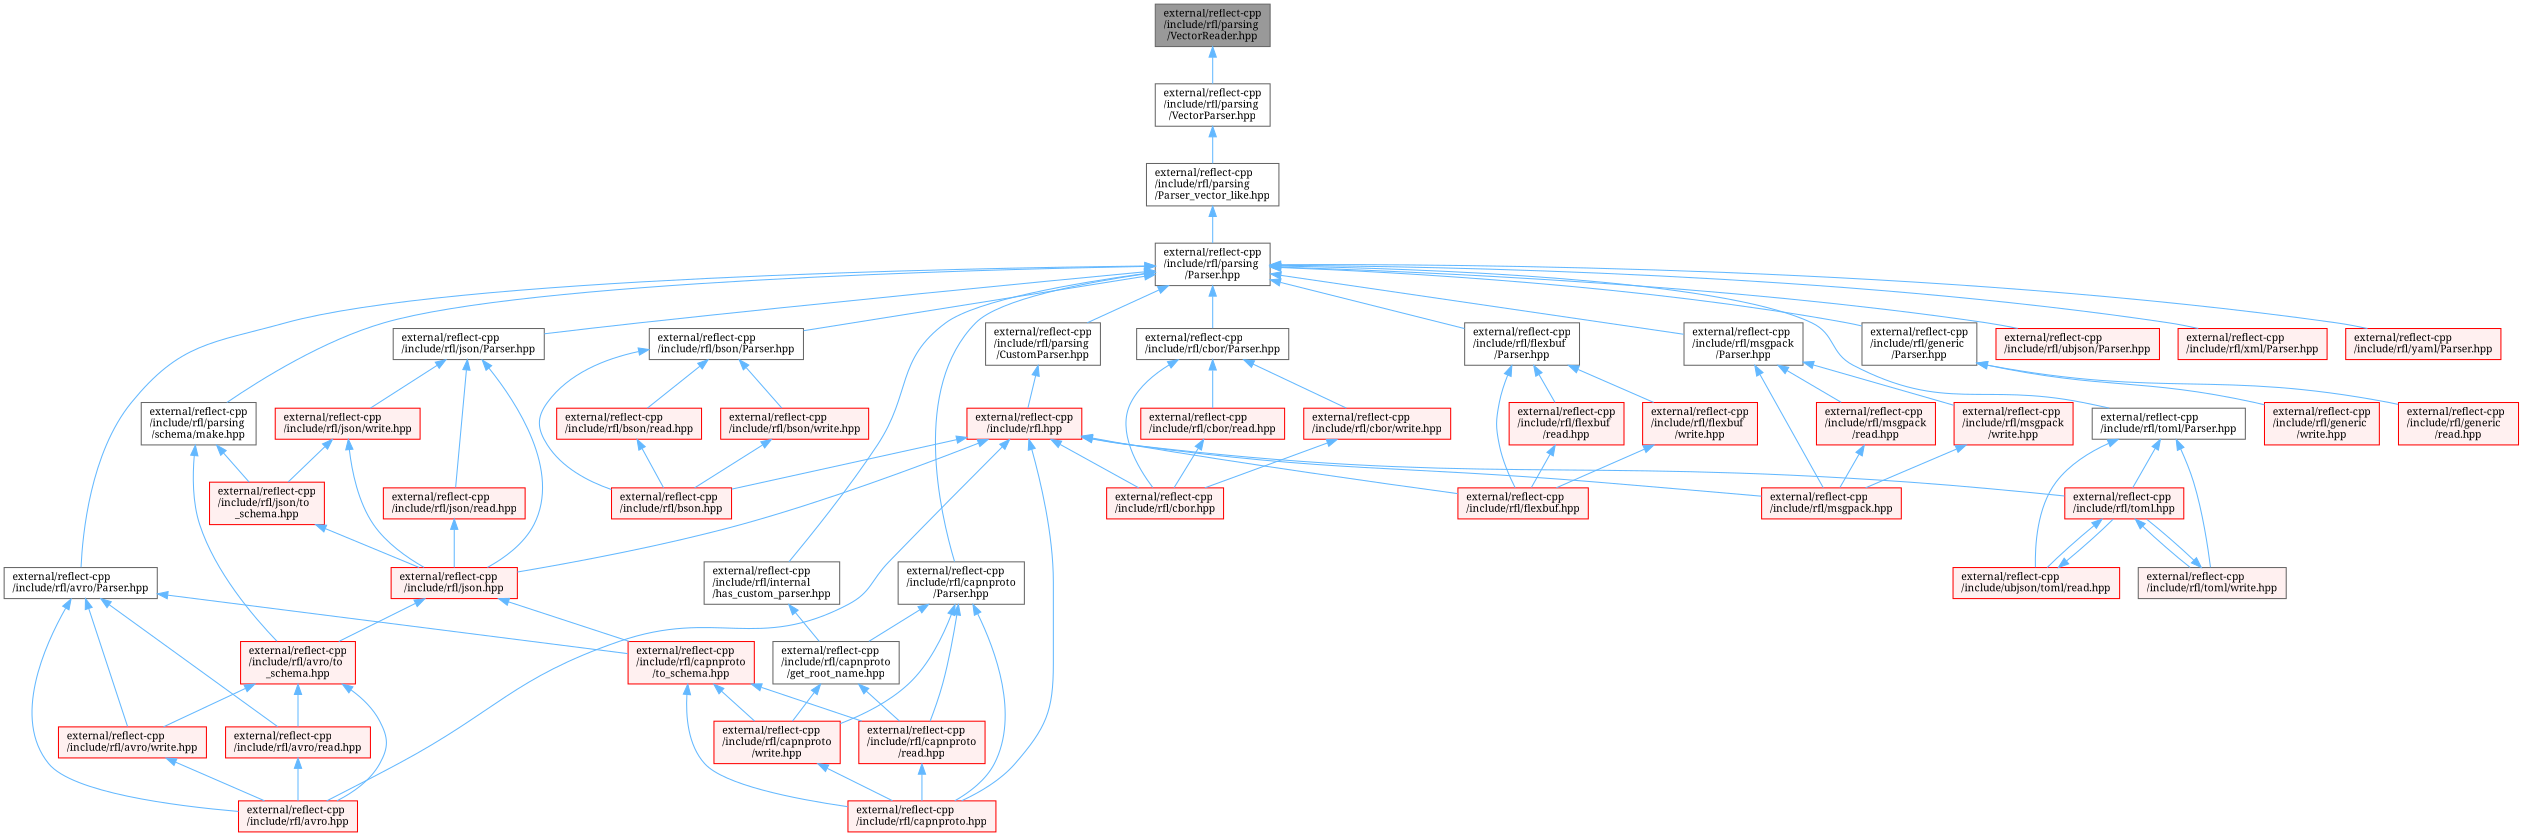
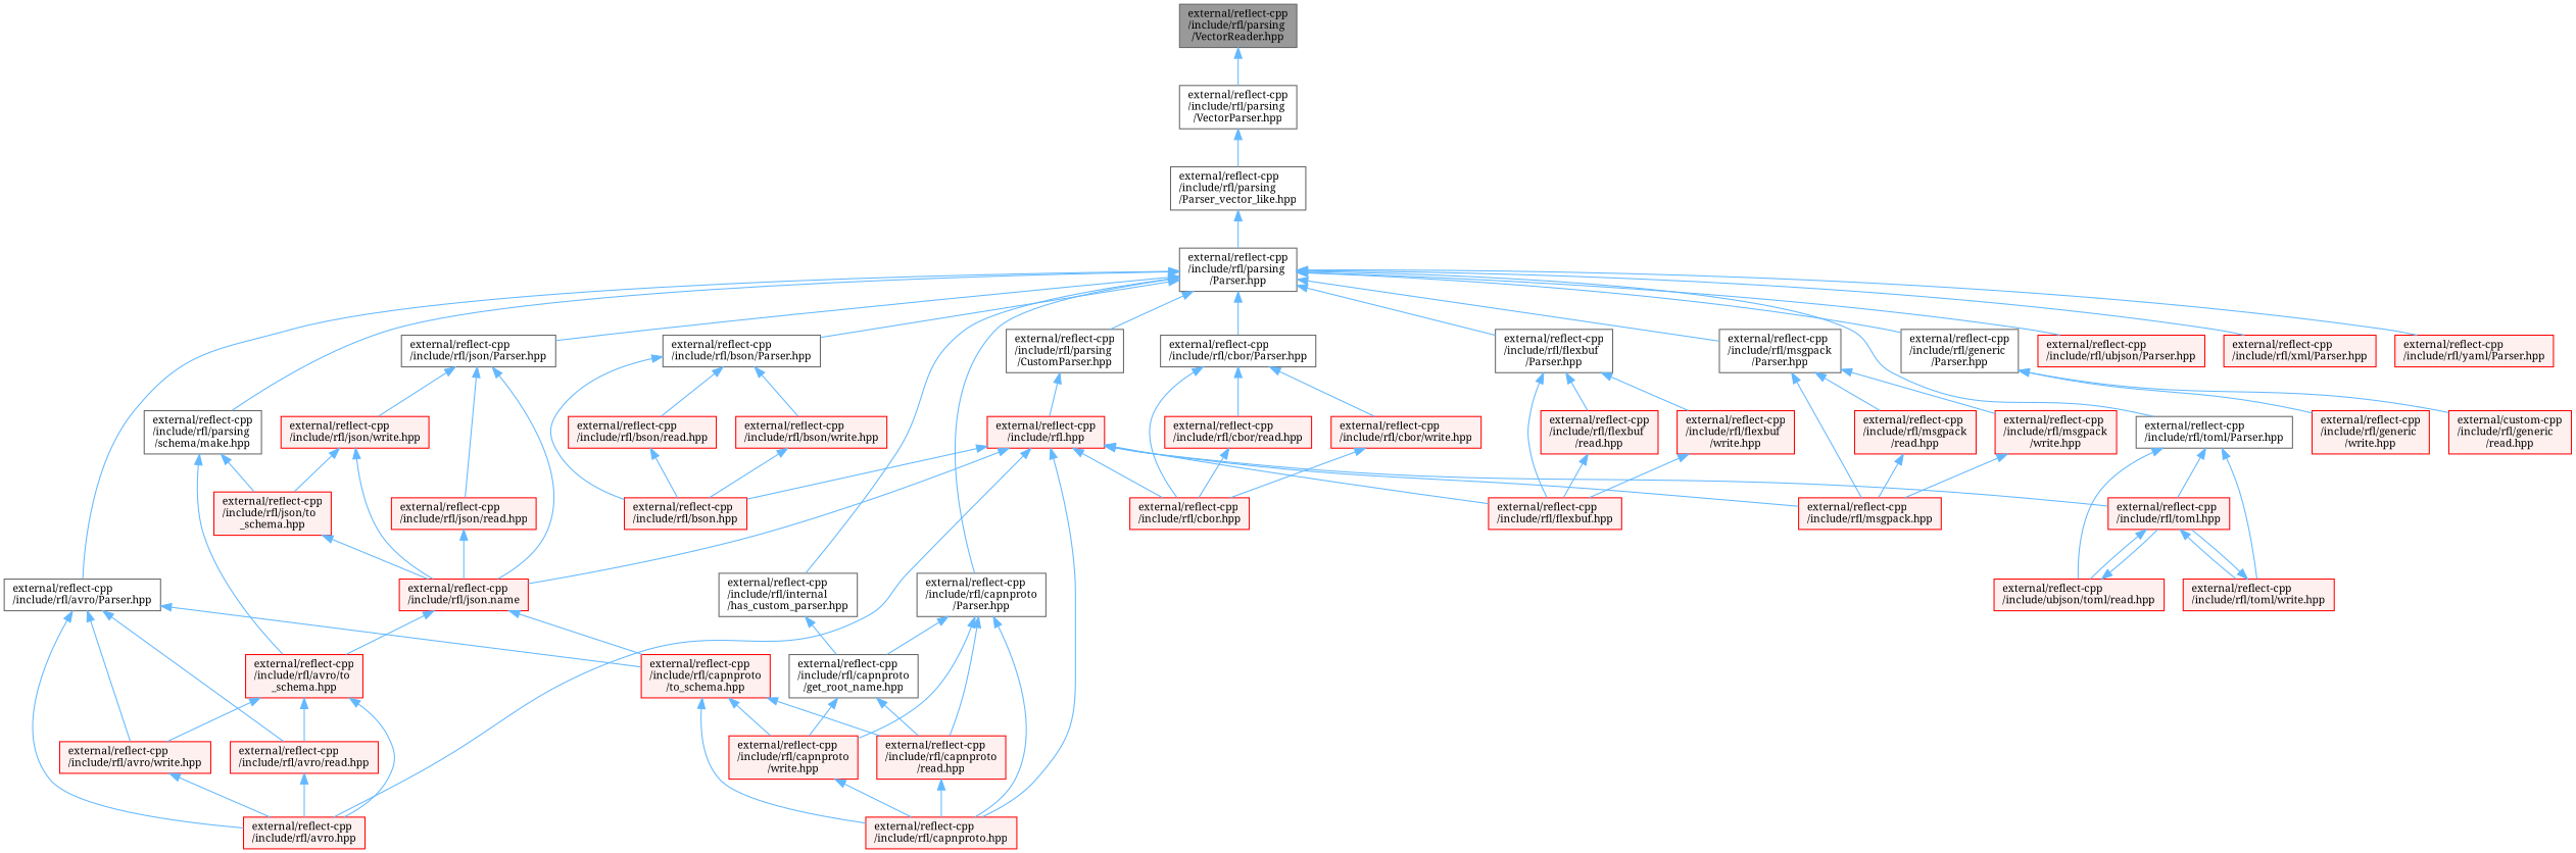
  digraph {
    fontname="Noto Serif"
    node [color=red fillcolor="#FFF0F0" fontname="Noto Serif" fontsize=10 shape=box style=filled]
    edge [color=steelblue1 dir=back fontname="Noto Serif" fontsize=10 labelfontname=Helvetica labelfontsize=10 style=solid]
    n1 [color=gray40 fillcolor=grey60 fontcolor=black height=0.2 label="external/reflect-cpp\l/include/rfl/parsing\l/VectorReader.hpp" width=0.4]
    n2 [color=grey40 fillcolor=white height=0.2 label="external/reflect-cpp\l/include/rfl/parsing\l/VectorParser.hpp" width=0.4]
    n3 [color=grey40 fillcolor=white height=0.2 label="external/reflect-cpp\l/include/rfl/parsing\l/Parser_vector_like.hpp" width=0.4]
    n4 [color=grey40 fillcolor=white height=0.2 label="external/reflect-cpp\l/include/rfl/parsing\l/Parser.hpp" width=0.4]
    n5 [color=grey40 fillcolor=white height=0.2 label="external/reflect-cpp\l/include/rfl/avro/Parser.hpp" width=0.4]
    n6 [color=grey40 fillcolor=white height=0.2 label="external/reflect-cpp\l/include/rfl/bson/Parser.hpp" width=0.4]
    n7 [color=grey40 fillcolor=white height=0.2 label="external/reflect-cpp\l/include/rfl/capnproto\l/Parser.hpp" width=0.4]
    n8 [color=grey40 fillcolor=white height=0.2 label="external/reflect-cpp\l/include/rfl/cbor/Parser.hpp" width=0.4]
    n9 [color=grey40 fillcolor=white height=0.2 label="external/reflect-cpp\l/include/rfl/flexbuf\l/Parser.hpp" width=0.4]
    n10 [color=grey40 fillcolor=white height=0.2 label="external/reflect-cpp\l/include/rfl/generic\l/Parser.hpp" width=0.4]
    n11 [color=grey40 fillcolor=white height=0.2 label="external/reflect-cpp\l/include/rfl/internal\l/has_custom_parser.hpp" width=0.4]
    n12 [color=grey40 fillcolor=white height=0.2 label="external/reflect-cpp\l/include/rfl/json/Parser.hpp" width=0.4]
    n13 [color=grey40 fillcolor=white height=0.2 label="external/reflect-cpp\l/include/rfl/msgpack\l/Parser.hpp" width=0.4]
    n14 [color=grey40 fillcolor=white height=0.2 label="external/reflect-cpp\l/include/rfl/parsing\l/CustomParser.hpp" width=0.4]
    n15 [color=grey40 fillcolor=white height=0.2 label="external/reflect-cpp\l/include/rfl/parsing\l/schema/make.hpp" width=0.4]
    n16 [color=grey40 fillcolor=white height=0.2 label="external/reflect-cpp\l/include/rfl/toml/Parser.hpp" width=0.4]
    n17 [height=0.2 label="external/reflect-cpp\l/include/rfl/ubjson/Parser.hpp" width=0.4]
    n18 [height=0.2 label="external/reflect-cpp\l/include/rfl/xml/Parser.hpp" width=0.4]
    n19 [height=0.2 label="external/reflect-cpp\l/include/rfl/yaml/Parser.hpp" width=0.4]
    n20 [height=0.2 label="external/reflect-cpp\l/include/rfl/avro.hpp" width=0.4]
    n21 [height=0.2 label="external/reflect-cpp\l/include/rfl/avro/read.hpp" width=0.4]
    n22 [height=0.2 label="external/reflect-cpp\l/include/rfl/avro/write.hpp" width=0.4]
    n23 [height=0.2 label="external/reflect-cpp\l/include/rfl/capnproto\l/to_schema.hpp" width=0.4]
    n24 [height=0.2 label="external/reflect-cpp\l/include/rfl/bson.hpp" width=0.4]
    n25 [height=0.2 label="external/reflect-cpp\l/include/rfl/bson/read.hpp" width=0.4]
    n26 [height=0.2 label="external/reflect-cpp\l/include/rfl/bson/write.hpp" width=0.4]
    n27 [height=0.2 label="external/reflect-cpp\l/include/rfl/capnproto.hpp" width=0.4]
    n28 [color=grey40 fillcolor=white height=0.2 label="external/reflect-cpp\l/include/rfl/capnproto\l/get_root_name.hpp" width=0.4]
    n29 [height=0.2 label="external/reflect-cpp\l/include/rfl/capnproto\l/read.hpp" width=0.4]
    n30 [height=0.2 label="external/reflect-cpp\l/include/rfl/capnproto\l/write.hpp" width=0.4]
    n31 [height=0.2 label="external/reflect-cpp\l/include/rfl/cbor.hpp" width=0.4]
    n32 [height=0.2 label="external/reflect-cpp\l/include/rfl/cbor/read.hpp" width=0.4]
    n33 [height=0.2 label="external/reflect-cpp\l/include/rfl/cbor/write.hpp" width=0.4]
    n34 [height=0.2 label="external/reflect-cpp\l/include/rfl/flexbuf.hpp" width=0.4]
    n35 [height=0.2 label="external/reflect-cpp\l/include/rfl/flexbuf\l/read.hpp" width=0.4]
    n36 [height=0.2 label="external/reflect-cpp\l/include/rfl/flexbuf\l/write.hpp" width=0.4]
-   n37 [height=0.2 label="external/reflect-cpp\l/include/rfl/generic\l/read.hpp" width=0.4]
+   n37 [height=0.2 label="external/custom-cpp\l/include/rfl/generic\l/read.hpp" width=0.4]
    n38 [height=0.2 label="external/reflect-cpp\l/include/rfl/generic\l/write.hpp" width=0.4]
-   n39 [height=0.2 label="external/reflect-cpp\l/include/rfl/json.hpp" width=0.4]
+   n39 [height=0.2 label="external/reflect-cpp\l/include/rfl/json.name" width=0.4]
    n40 [height=0.2 label="external/reflect-cpp\l/include/rfl/json/read.hpp" width=0.4]
    n41 [height=0.2 label="external/reflect-cpp\l/include/rfl/json/write.hpp" width=0.4]
    n42 [height=0.2 label="external/reflect-cpp\l/include/rfl/msgpack.hpp" width=0.4]
    n43 [height=0.2 label="external/reflect-cpp\l/include/rfl/msgpack\l/read.hpp" width=0.4]
    n44 [height=0.2 label="external/reflect-cpp\l/include/rfl/msgpack\l/write.hpp" width=0.4]
    n45 [height=0.2 label="external/reflect-cpp\l/include/rfl.hpp" width=0.4]
    n46 [height=0.2 label="external/reflect-cpp\l/include/rfl/avro/to\l_schema.hpp" width=0.4]
    n47 [height=0.2 label="external/reflect-cpp\l/include/rfl/json/to\l_schema.hpp" width=0.4]
    n48 [height=0.2 label="external/reflect-cpp\l/include/rfl/toml.hpp" width=0.4]
    n49 [height=0.2 label="external/reflect-cpp\l/include/ubjson/toml/read.hpp" width=0.4]
-   n50 [color=grey40 height=0.2 label="external/reflect-cpp\l/include/rfl/toml/write.hpp" width=0.4]
+   n50 [height=0.2 label="external/reflect-cpp\l/include/rfl/toml/write.hpp" width=0.4]
    n1 -> n2
    n2 -> n3
    n3 -> n4
    n4 -> n5
    n4 -> n6
    n4 -> n7
    n4 -> n8
    n4 -> n9
    n4 -> n10
    n4 -> n11
    n4 -> n12
    n4 -> n13
    n4 -> n14
    n4 -> n15
    n4 -> n16
    n4 -> n17
    n4 -> n18
    n4 -> n19
    n5 -> n20
    n5 -> n21
    n5 -> n22
    n5 -> n23
    n6 -> n24
    n6 -> n25
    n6 -> n26
    n7 -> n27
    n7 -> n28
    n7 -> n29
    n7 -> n30
    n8 -> n31
    n8 -> n32
    n8 -> n33
    n9 -> n34
    n9 -> n35
    n9 -> n36
    n10 -> n37
    n10 -> n38
    n11 -> n28
    n12 -> n39
    n12 -> n40
    n12 -> n41
    n13 -> n42
    n13 -> n43
    n13 -> n44
    n14 -> n45
    n15 -> n46
    n15 -> n47
    n16 -> n48
    n16 -> n49
    n16 -> n50
    n21 -> n20
    n22 -> n20
    n23 -> n27
    n23 -> n29
    n23 -> n30
    n25 -> n24
    n26 -> n24
    n28 -> n29
    n28 -> n30
    n29 -> n27
    n30 -> n27
    n32 -> n31
    n33 -> n31
    n35 -> n34
    n36 -> n34
    n39 -> n23
    n39 -> n46
    n40 -> n39
    n41 -> n39
    n41 -> n47
    n43 -> n42
    n44 -> n42
    n45 -> n20
    n45 -> n24
    n45 -> n27
    n45 -> n31
    n45 -> n34
    n45 -> n39
    n45 -> n42
    n45 -> n48
    n46 -> n20
    n46 -> n21
    n46 -> n22
    n47 -> n39
    n48 -> n49
    n48 -> n50
    n49 -> n48
    n50 -> n48
  }
